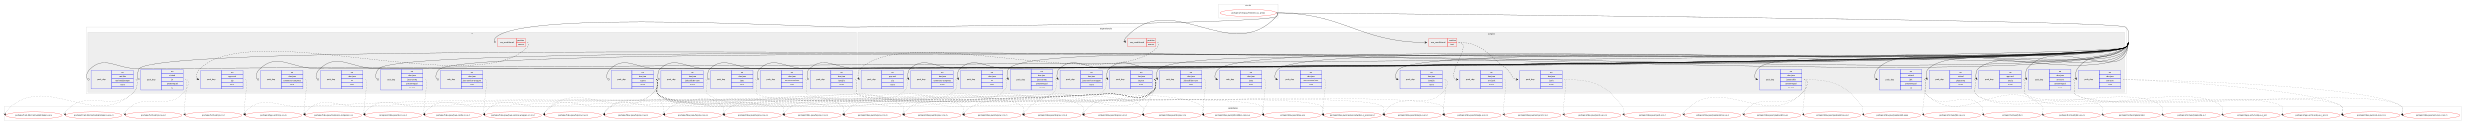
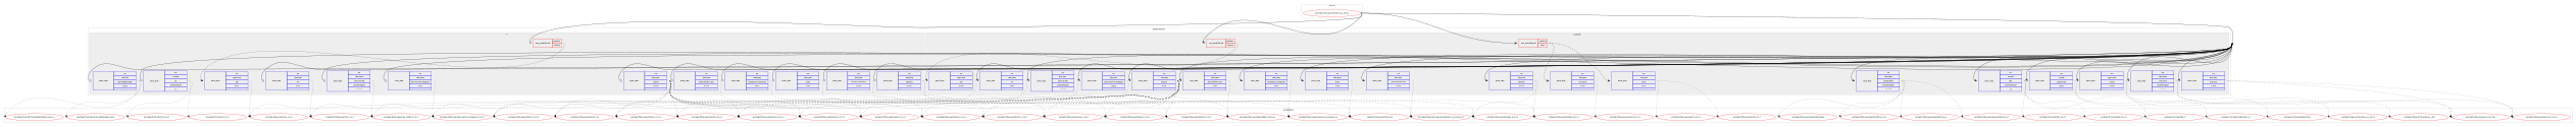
  digraph {
    compound=true
    concentrate=true
    fontname="Fira Sans"
    fontsize=10
    newrank=true
    rankdir=TB
    ranksep=1.5
    node [color=red fontname="Fira Sans" fontsize=10]
    edge [arrowhead=vee fontname="Fira Sans" headport=w style=dotted tailport=e weight=100]
    n1 [label="portage://net-p2p/freenet-0.7.5_p1480" width=4]
    n2 [color=blue label=<<TABLE BORDER="0" CELLBORDER="1" CELLSPACING="0" CELLPADDING="4" WIDTH="220"><TR><TD ROWSPAN="6" CELLPADDING="30">pack_dep</TD></TR><TR><TD WIDTH="110">no</TD></TR><TR><TD>app-arch</TD></TR><TR><TD>zip</TD></TR><TR><TD>none</TD></TR><TR><TD></TD></TR></TABLE>> shape=none]
    n3 [label=<<TABLE BORDER="0" CELLBORDER="1" CELLSPACING="0" CELLPADDING="4"><TR><TD ROWSPAN="3" CELLPADDING="10">use_conditional</TD></TR><TR><TD>positive</TD></TR><TR><TD>source</TD></TR></TABLE>> shape=none]
    n4 [color=blue label=<<TABLE BORDER="0" CELLBORDER="1" CELLSPACING="0" CELLPADDING="4" WIDTH="220"><TR><TD ROWSPAN="6" CELLPADDING="30">pack_dep</TD></TR><TR><TD WIDTH="110">no</TD></TR><TR><TD>dev-java</TD></TR><TR><TD>junit</TD></TR><TR><TD>none</TD></TR><TR><TD></TD></TR></TABLE>> shape=none]
    n5 [color=blue label=<<TABLE BORDER="0" CELLBORDER="1" CELLSPACING="0" CELLPADDING="4" WIDTH="220"><TR><TD ROWSPAN="6" CELLPADDING="30">pack_dep</TD></TR><TR><TD WIDTH="110">no</TD></TR><TR><TD>dev-java</TD></TR><TR><TD>ant-junit</TD></TR><TR><TD>none</TD></TR><TR><TD></TD></TR></TABLE>> shape=none]
    n6 [label=<<TABLE BORDER="0" CELLBORDER="1" CELLSPACING="0" CELLPADDING="4"><TR><TD ROWSPAN="3" CELLPADDING="10">use_conditional</TD></TR><TR><TD>positive</TD></TR><TR><TD>test</TD></TR></TABLE>> shape=none]
    n7 [color=blue label=<<TABLE BORDER="0" CELLBORDER="1" CELLSPACING="0" CELLPADDING="4" WIDTH="220"><TR><TD ROWSPAN="6" CELLPADDING="30">pack_dep</TD></TR><TR><TD WIDTH="110">no</TD></TR><TR><TD>app-arch</TD></TR><TR><TD>unzip</TD></TR><TR><TD>none</TD></TR><TR><TD></TD></TR></TABLE>> shape=none]
    n8 [color=blue label=<<TABLE BORDER="0" CELLBORDER="1" CELLSPACING="0" CELLPADDING="4" WIDTH="220"><TR><TD ROWSPAN="6" CELLPADDING="30">pack_dep</TD></TR><TR><TD WIDTH="110">no</TD></TR><TR><TD>dev-java</TD></TR><TR><TD>ant-core</TD></TR><TR><TD>greaterequal</TD></TR><TR><TD>1.8.2</TD></TR></TABLE>> shape=none]
    n9 [color=blue label=<<TABLE BORDER="0" CELLBORDER="1" CELLSPACING="0" CELLPADDING="4" WIDTH="220"><TR><TD ROWSPAN="6" CELLPADDING="30">pack_dep</TD></TR><TR><TD WIDTH="110">no</TD></TR><TR><TD>dev-java</TD></TR><TR><TD>ant-core</TD></TR><TR><TD>none</TD></TR><TR><TD></TD></TR></TABLE>> shape=none]
    n10 [color=blue label=<<TABLE BORDER="0" CELLBORDER="1" CELLSPACING="0" CELLPADDING="4" WIDTH="220"><TR><TD ROWSPAN="6" CELLPADDING="30">pack_dep</TD></TR><TR><TD WIDTH="110">no</TD></TR><TR><TD>dev-java</TD></TR><TR><TD>bcprov</TD></TR><TR><TD>none</TD></TR><TR><TD></TD></TR></TABLE>> shape=none]
    n11 [color=blue label=<<TABLE BORDER="0" CELLBORDER="1" CELLSPACING="0" CELLPADDING="4" WIDTH="220"><TR><TD ROWSPAN="6" CELLPADDING="30">pack_dep</TD></TR><TR><TD WIDTH="110">no</TD></TR><TR><TD>dev-java</TD></TR><TR><TD>commons-compress</TD></TR><TR><TD>none</TD></TR><TR><TD></TD></TR></TABLE>> shape=none]
    n12 [color=blue label=<<TABLE BORDER="0" CELLBORDER="1" CELLSPACING="0" CELLPADDING="4" WIDTH="220"><TR><TD ROWSPAN="6" CELLPADDING="30">pack_dep</TD></TR><TR><TD WIDTH="110">no</TD></TR><TR><TD>dev-java</TD></TR><TR><TD>fec</TD></TR><TR><TD>none</TD></TR><TR><TD></TD></TR></TABLE>> shape=none]
    n13 [color=blue label=<<TABLE BORDER="0" CELLBORDER="1" CELLSPACING="0" CELLPADDING="4" WIDTH="220"><TR><TD ROWSPAN="6" CELLPADDING="30">pack_dep</TD></TR><TR><TD WIDTH="110">no</TD></TR><TR><TD>dev-java</TD></TR><TR><TD>java-config</TD></TR><TR><TD>greaterequal</TD></TR><TR><TD>2.2.0-r3</TD></TR></TABLE>> shape=none]
    n14 [color=blue label=<<TABLE BORDER="0" CELLBORDER="1" CELLSPACING="0" CELLPADDING="4" WIDTH="220"><TR><TD ROWSPAN="6" CELLPADDING="30">pack_dep</TD></TR><TR><TD WIDTH="110">no</TD></TR><TR><TD>dev-java</TD></TR><TR><TD>java-service-wrapper</TD></TR><TR><TD>none</TD></TR><TR><TD></TD></TR></TABLE>> shape=none]
    n15 [color=blue label=<<TABLE BORDER="0" CELLBORDER="1" CELLSPACING="0" CELLPADDING="4" WIDTH="220"><TR><TD ROWSPAN="6" CELLPADDING="30">pack_dep</TD></TR><TR><TD WIDTH="110">no</TD></TR><TR><TD>dev-java</TD></TR><TR><TD>javatoolkit</TD></TR><TR><TD>greaterequal</TD></TR><TR><TD>0.3.0-r2</TD></TR></TABLE>> shape=none]
    n16 [color=blue label=<<TABLE BORDER="0" CELLBORDER="1" CELLSPACING="0" CELLPADDING="4" WIDTH="220"><TR><TD ROWSPAN="6" CELLPADDING="30">pack_dep</TD></TR><TR><TD WIDTH="110">no</TD></TR><TR><TD>dev-java</TD></TR><TR><TD>mersennetwister</TD></TR><TR><TD>none</TD></TR><TR><TD></TD></TR></TABLE>> shape=none]
    n17 [color=blue label=<<TABLE BORDER="0" CELLBORDER="1" CELLSPACING="0" CELLPADDING="4" WIDTH="220"><TR><TD ROWSPAN="6" CELLPADDING="30">pack_dep</TD></TR><TR><TD WIDTH="110">no</TD></TR><TR><TD>dev-java</TD></TR><TR><TD>jbitcollider-core</TD></TR><TR><TD>none</TD></TR><TR><TD></TD></TR></TABLE>> shape=none]
    n18 [color=blue label=<<TABLE BORDER="0" CELLBORDER="1" CELLSPACING="0" CELLPADDING="4" WIDTH="220"><TR><TD ROWSPAN="6" CELLPADDING="30">pack_dep</TD></TR><TR><TD WIDTH="110">no</TD></TR><TR><TD>dev-java</TD></TR><TR><TD>lzma</TD></TR><TR><TD>none</TD></TR><TR><TD></TD></TR></TABLE>> shape=none]
    n19 [color=blue label=<<TABLE BORDER="0" CELLBORDER="1" CELLSPACING="0" CELLPADDING="4" WIDTH="220"><TR><TD ROWSPAN="6" CELLPADDING="30">pack_dep</TD></TR><TR><TD WIDTH="110">no</TD></TR><TR><TD>dev-java</TD></TR><TR><TD>lzmajio</TD></TR><TR><TD>none</TD></TR><TR><TD></TD></TR></TABLE>> shape=none]
    n20 [color=blue label=<<TABLE BORDER="0" CELLBORDER="1" CELLSPACING="0" CELLPADDING="4" WIDTH="220"><TR><TD ROWSPAN="6" CELLPADDING="30">pack_dep</TD></TR><TR><TD WIDTH="110">no</TD></TR><TR><TD>virtual</TD></TR><TR><TD>jdk</TD></TR><TR><TD>greaterequal</TD></TR><TR><TD>1.7</TD></TR></TABLE>> shape=none]
    n21 [color=blue label=<<TABLE BORDER="0" CELLBORDER="1" CELLSPACING="0" CELLPADDING="4" WIDTH="220"><TR><TD ROWSPAN="6" CELLPADDING="30">pack_dep</TD></TR><TR><TD WIDTH="110">no</TD></TR><TR><TD>virtual</TD></TR><TR><TD>pkgconfig</TD></TR><TR><TD>none</TD></TR><TR><TD></TD></TR></TABLE>> shape=none]
    n22 [color=blue label=<<TABLE BORDER="0" CELLBORDER="1" CELLSPACING="0" CELLPADDING="4" WIDTH="220"><TR><TD ROWSPAN="6" CELLPADDING="30">pack_dep</TD></TR><TR><TD WIDTH="110">no</TD></TR><TR><TD>net-libs</TD></TR><TR><TD>nativebiginteger</TD></TR><TR><TD>none</TD></TR><TR><TD></TD></TR></TABLE>> shape=none]
    n23 [color=blue label=<<TABLE BORDER="0" CELLBORDER="1" CELLSPACING="0" CELLPADDING="4" WIDTH="220"><TR><TD ROWSPAN="6" CELLPADDING="30">pack_dep</TD></TR><TR><TD WIDTH="110">no</TD></TR><TR><TD>app-arch</TD></TR><TR><TD>zip</TD></TR><TR><TD>none</TD></TR><TR><TD></TD></TR></TABLE>> shape=none]
    n24 [label=<<TABLE BORDER="0" CELLBORDER="1" CELLSPACING="0" CELLPADDING="4"><TR><TD ROWSPAN="3" CELLPADDING="10">use_conditional</TD></TR><TR><TD>positive</TD></TR><TR><TD>source</TD></TR></TABLE>> shape=none]
    n25 [color=blue label=<<TABLE BORDER="0" CELLBORDER="1" CELLSPACING="0" CELLPADDING="4" WIDTH="220"><TR><TD ROWSPAN="6" CELLPADDING="30">pack_dep</TD></TR><TR><TD WIDTH="110">no</TD></TR><TR><TD>dev-java</TD></TR><TR><TD>bcprov</TD></TR><TR><TD>none</TD></TR><TR><TD></TD></TR></TABLE>> shape=none]
    n26 [color=blue label=<<TABLE BORDER="0" CELLBORDER="1" CELLSPACING="0" CELLPADDING="4" WIDTH="220"><TR><TD ROWSPAN="6" CELLPADDING="30">pack_dep</TD></TR><TR><TD WIDTH="110">no</TD></TR><TR><TD>dev-java</TD></TR><TR><TD>commons-compress</TD></TR><TR><TD>none</TD></TR><TR><TD></TD></TR></TABLE>> shape=none]
    n27 [color=blue label=<<TABLE BORDER="0" CELLBORDER="1" CELLSPACING="0" CELLPADDING="4" WIDTH="220"><TR><TD ROWSPAN="6" CELLPADDING="30">pack_dep</TD></TR><TR><TD WIDTH="110">no</TD></TR><TR><TD>dev-java</TD></TR><TR><TD>fec</TD></TR><TR><TD>none</TD></TR><TR><TD></TD></TR></TABLE>> shape=none]
    n28 [color=blue label=<<TABLE BORDER="0" CELLBORDER="1" CELLSPACING="0" CELLPADDING="4" WIDTH="220"><TR><TD ROWSPAN="6" CELLPADDING="30">pack_dep</TD></TR><TR><TD WIDTH="110">no</TD></TR><TR><TD>dev-java</TD></TR><TR><TD>java-config</TD></TR><TR><TD>greaterequal</TD></TR><TR><TD>2.2.0-r3</TD></TR></TABLE>> shape=none]
    n29 [color=blue label=<<TABLE BORDER="0" CELLBORDER="1" CELLSPACING="0" CELLPADDING="4" WIDTH="220"><TR><TD ROWSPAN="6" CELLPADDING="30">pack_dep</TD></TR><TR><TD WIDTH="110">no</TD></TR><TR><TD>dev-java</TD></TR><TR><TD>java-service-wrapper</TD></TR><TR><TD>none</TD></TR><TR><TD></TD></TR></TABLE>> shape=none]
    n30 [color=blue label=<<TABLE BORDER="0" CELLBORDER="1" CELLSPACING="0" CELLPADDING="4" WIDTH="220"><TR><TD ROWSPAN="6" CELLPADDING="30">pack_dep</TD></TR><TR><TD WIDTH="110">no</TD></TR><TR><TD>dev-java</TD></TR><TR><TD>jbitcollider-core</TD></TR><TR><TD>none</TD></TR><TR><TD></TD></TR></TABLE>> shape=none]
    n31 [color=blue label=<<TABLE BORDER="0" CELLBORDER="1" CELLSPACING="0" CELLPADDING="4" WIDTH="220"><TR><TD ROWSPAN="6" CELLPADDING="30">pack_dep</TD></TR><TR><TD WIDTH="110">no</TD></TR><TR><TD>dev-java</TD></TR><TR><TD>lzma</TD></TR><TR><TD>none</TD></TR><TR><TD></TD></TR></TABLE>> shape=none]
    n32 [color=blue label=<<TABLE BORDER="0" CELLBORDER="1" CELLSPACING="0" CELLPADDING="4" WIDTH="220"><TR><TD ROWSPAN="6" CELLPADDING="30">pack_dep</TD></TR><TR><TD WIDTH="110">no</TD></TR><TR><TD>dev-java</TD></TR><TR><TD>lzmajio</TD></TR><TR><TD>none</TD></TR><TR><TD></TD></TR></TABLE>> shape=none]
    n33 [color=blue label=<<TABLE BORDER="0" CELLBORDER="1" CELLSPACING="0" CELLPADDING="4" WIDTH="220"><TR><TD ROWSPAN="6" CELLPADDING="30">pack_dep</TD></TR><TR><TD WIDTH="110">no</TD></TR><TR><TD>dev-java</TD></TR><TR><TD>mersennetwister</TD></TR><TR><TD>none</TD></TR><TR><TD></TD></TR></TABLE>> shape=none]
    n34 [color=blue label=<<TABLE BORDER="0" CELLBORDER="1" CELLSPACING="0" CELLPADDING="4" WIDTH="220"><TR><TD ROWSPAN="6" CELLPADDING="30">pack_dep</TD></TR><TR><TD WIDTH="110">no</TD></TR><TR><TD>virtual</TD></TR><TR><TD>jre</TD></TR><TR><TD>greaterequal</TD></TR><TR><TD>1.7</TD></TR></TABLE>> shape=none]
    n35 [label="portage://dev-java/ant-junit-1.10.7" width=4]
    n36 [label="portage://app-arch/zip-3.0-r3" width=4]
    n37 [label="portage://dev-java/junit-4.12-r1" width=4]
    n38 [label="portage://dev-java/junit-3.8.2-r2" width=4]
    n39 [label="portage://app-arch/unzip-6.0_p25" width=4]
    n40 [label="portage://app-arch/unzip-6.0_p21-r2" width=4]
    n41 [label="portage://dev-java/ant-core-1.10.7-r1" width=4]
    n42 [label="portage://dev-java/ant-core-1.10.1" width=4]
    n43 [label="portage://dev-java/bcprov-1.50" width=4]
    n44 [label="portage://dev-java/bcprov-1.52-r3" width=4]
    n45 [label="portage://dev-java/bcprov-1.52-r2" width=4]
    n46 [label="portage://dev-java/bcprov-1.52-r1" width=4]
    n47 [label="portage://dev-java/bcprov-1.50-r4" width=4]
+   n48 [label="portage://dev-java/bcprov-1.50-r3" width=4]
    n49 [label="portage://libs-java/bcprov-1.50-r2" width=4]
    n50 [label="portage://dev-java/bcprov-1.49-r4" width=4]
    n51 [label="portage://dev-java/bcprov-1.48-r2" width=4]
    n52 [label="portage://dev-java/bcprov-1.45-r2" width=4]
    n53 [label="portage://dev-java/bcprov-1.40-r2" width=4]
    n54 [label="portage://dev-java/bcprov-1.38-r4" width=4]
    n55 [label="portage://dev-java/commons-compress-1.10" width=4]
    n56 [label="compress://dev-java/fec-1.0.4-r2" width=4]
    n57 [label="portage://dev-java/java-config-2.2.0-r4" width=4]
    n58 [label="portage://dev-java/jbitcollider-core-0.8" width=4]
    n59 [label="portage://dev-java/java-service-wrapper-3.5.25-r1" width=4]
    n60 [label="portage://dev-java/javatoolkit-9999" width=4]
    n61 [label="portage://dev-java/javatoolkit-0.6.2-r1" width=4]
    n62 [label="portage://dev-java/javatoolkit-0.6.3" width=4]
    n63 [label="portage://dev-java/javatoolkit-0.3.0-r9" width=4]
    n64 [label="portage://dev-java/lzma-9.18" width=4]
    n65 [label="portage://dev-java/lzmajio-0.95-r2" width=4]
    n66 [label="portage://dev-java/lzmajio-0.95-r1" width=4]
    n67 [label="portage://dev-java/mersennetwister-0_pre23765-r1" width=4]
    n68 [label="portage://virtual/jdk-11" width=4]
    n69 [label="portage://virtual/jdk-1.8.0-r4" width=4]
    n70 [label="portage://virtual/jdk-1.8.0-r3" width=4]
    n71 [label="portage://virtual/pkgconfig-1" width=4]
    n72 [label="portage://virtual/pkgconfig-0-r1" width=4]
    n73 [label="portage://net-libs/nativebiginteger-0.9.42" width=4]
    n74 [label="portage://net-libs/nativebiginteger-0.9.36-r1" width=4]
    n75 [label="portage://virtual/jre-11-r1" width=4]
    n76 [label="portage://virtual/jre-1.8.0-r1" width=4]
    subgraph cluster_1 {
      color=gray
      label=<<i>ebuild</i>>
      rank=same
      n1
    }
    subgraph cluster_2 {
      color=gray
      label=<<i>dependencies</i>>
      subgraph cluster_3 {
        color=gray
        fillcolor="#eeeeee"
        label=<<i>compile</i>>
        style=filled
        subgraph sub_4 {
          color=gray
          fillcolor="#eeeeee"
          label=<<i>compile</i>>
          style=filled
          n3
          subgraph sub_5 {
            color=gray
            fillcolor="#eeeeee"
            label=<<i>compile</i>>
            style=filled
            n2
          }
        }
        subgraph sub_6 {
          color=gray
          fillcolor="#eeeeee"
          label=<<i>compile</i>>
          style=filled
          n6
          subgraph sub_7 {
            color=gray
            fillcolor="#eeeeee"
            label=<<i>compile</i>>
            style=filled
            n4
          }
          subgraph sub_8 {
            color=gray
            fillcolor="#eeeeee"
            label=<<i>compile</i>>
            style=filled
            n5
          }
        }
        subgraph sub_9 {
          color=gray
          fillcolor="#eeeeee"
          label=<<i>compile</i>>
          style=filled
          n7
        }
        subgraph sub_10 {
          color=gray
          fillcolor="#eeeeee"
          label=<<i>compile</i>>
          style=filled
          n8
        }
        subgraph sub_11 {
          color=gray
          fillcolor="#eeeeee"
          label=<<i>compile</i>>
          style=filled
          n9
        }
        subgraph sub_12 {
          color=gray
          fillcolor="#eeeeee"
          label=<<i>compile</i>>
          style=filled
          n10
        }
        subgraph sub_13 {
          color=gray
          fillcolor="#eeeeee"
          label=<<i>compile</i>>
          style=filled
          n11
        }
        subgraph sub_14 {
          color=gray
          fillcolor="#eeeeee"
          label=<<i>compile</i>>
          style=filled
          n12
        }
        subgraph sub_15 {
          color=gray
          fillcolor="#eeeeee"
          label=<<i>compile</i>>
          style=filled
          n13
        }
        subgraph sub_16 {
          color=gray
          fillcolor="#eeeeee"
          label=<<i>compile</i>>
          style=filled
          n14
        }
        subgraph sub_17 {
          color=gray
          fillcolor="#eeeeee"
          label=<<i>compile</i>>
          style=filled
          n15
        }
        subgraph sub_18 {
          color=gray
          fillcolor="#eeeeee"
          label=<<i>compile</i>>
          style=filled
          n16
        }
        subgraph sub_19 {
          color=gray
          fillcolor="#eeeeee"
          label=<<i>compile</i>>
          style=filled
          n17
        }
        subgraph sub_20 {
          color=gray
          fillcolor="#eeeeee"
          label=<<i>compile</i>>
          style=filled
          n18
        }
        subgraph sub_21 {
          color=gray
          fillcolor="#eeeeee"
          label=<<i>compile</i>>
          style=filled
          n19
        }
        subgraph sub_22 {
          color=gray
          fillcolor="#eeeeee"
          label=<<i>compile</i>>
          style=filled
          n20
        }
        subgraph sub_23 {
          color=gray
          fillcolor="#eeeeee"
          label=<<i>compile</i>>
          style=filled
          n21
        }
      }
      subgraph cluster_24 {
        color=gray
        fillcolor="#eeeeee"
        label=<<i>compile and run</i>>
        style=filled
      }
      subgraph cluster_25 {
        color=gray
        fillcolor="#eeeeee"
        label=<<i>run</i>>
        style=filled
        subgraph sub_26 {
          color=gray
          fillcolor="#eeeeee"
          label=<<i>run</i>>
          style=filled
          n22
        }
        subgraph sub_27 {
          color=gray
          fillcolor="#eeeeee"
          label=<<i>run</i>>
          style=filled
          n24
          subgraph sub_28 {
            color=gray
            fillcolor="#eeeeee"
            label=<<i>run</i>>
            style=filled
            n23
          }
        }
        subgraph sub_29 {
          color=gray
          fillcolor="#eeeeee"
          label=<<i>run</i>>
          style=filled
          n25
        }
        subgraph sub_30 {
          color=gray
          fillcolor="#eeeeee"
          label=<<i>run</i>>
          style=filled
          n26
        }
        subgraph sub_31 {
          color=gray
          fillcolor="#eeeeee"
          label=<<i>run</i>>
          style=filled
          n27
        }
        subgraph sub_32 {
          color=gray
          fillcolor="#eeeeee"
          label=<<i>run</i>>
          style=filled
          n28
        }
        subgraph sub_33 {
          color=gray
          fillcolor="#eeeeee"
          label=<<i>run</i>>
          style=filled
          n29
        }
        subgraph sub_34 {
          color=gray
          fillcolor="#eeeeee"
          label=<<i>run</i>>
          style=filled
          n30
        }
        subgraph sub_35 {
          color=gray
          fillcolor="#eeeeee"
          label=<<i>run</i>>
          style=filled
          n31
        }
        subgraph sub_36 {
          color=gray
          fillcolor="#eeeeee"
          label=<<i>run</i>>
          style=filled
          n32
        }
        subgraph sub_37 {
          color=gray
          fillcolor="#eeeeee"
          label=<<i>run</i>>
          style=filled
          n33
        }
        subgraph sub_38 {
          color=gray
          fillcolor="#eeeeee"
          label=<<i>run</i>>
          style=filled
          n34
        }
      }
    }
    subgraph cluster_39 {
      color=gray
      label=<<i>candidates</i>>
      rank=same
      subgraph sub_40 {
        color=black
        label=<<i>candidates</i>>
        nodesep=1
        rank=same
        n35
      }
      subgraph sub_41 {
        color=black
        label=<<i>candidates</i>>
        nodesep=1
        rank=same
        n36
      }
      subgraph sub_42 {
        color=black
        label=<<i>candidates</i>>
        nodesep=1
        rank=same
        n37
        n38
      }
      subgraph sub_43 {
        color=black
        label=<<i>candidates</i>>
        nodesep=1
        rank=same
        n39
        n40
      }
      subgraph sub_44 {
        color=black
        label=<<i>candidates</i>>
        nodesep=1
        rank=same
        n41
        n42
      }
      subgraph sub_45 {
        color=black
        label=<<i>candidates</i>>
        nodesep=1
        rank=same
        n41
        n42
      }
      subgraph sub_46 {
        color=black
        label=<<i>candidates</i>>
        nodesep=1
        rank=same
        n43
        n44
        n45
        n46
        n47
+       n48
        n49
        n50
        n51
        n52
        n53
        n54
      }
      subgraph sub_47 {
        color=black
        label=<<i>candidates</i>>
        nodesep=1
        rank=same
        n55
      }
      subgraph sub_48 {
        color=black
        label=<<i>candidates</i>>
        nodesep=1
        rank=same
        n56
      }
      subgraph sub_49 {
        color=black
        label=<<i>candidates</i>>
        nodesep=1
        rank=same
        n57
      }
      subgraph sub_50 {
        color=black
        label=<<i>candidates</i>>
        nodesep=1
        rank=same
        n58
      }
      subgraph sub_51 {
        color=black
        label=<<i>candidates</i>>
        nodesep=1
        rank=same
        n59
      }
      subgraph sub_52 {
        color=black
        label=<<i>candidates</i>>
        nodesep=1
        rank=same
        n60
        n61
        n62
        n63
      }
      subgraph sub_53 {
        color=black
        label=<<i>candidates</i>>
        nodesep=1
        rank=same
        n64
      }
      subgraph sub_54 {
        color=black
        label=<<i>candidates</i>>
        nodesep=1
        rank=same
        n65
        n66
      }
      subgraph sub_55 {
        color=black
        label=<<i>candidates</i>>
        nodesep=1
        rank=same
        n67
      }
      subgraph sub_56 {
        color=black
        label=<<i>candidates</i>>
        nodesep=1
        rank=same
        n68
        n69
        n70
      }
      subgraph sub_57 {
        color=black
        label=<<i>candidates</i>>
        nodesep=1
        rank=same
        n71
        n72
      }
      subgraph sub_58 {
        color=black
        label=<<i>candidates</i>>
        nodesep=1
        rank=same
        n36
      }
      subgraph sub_59 {
        color=black
        label=<<i>candidates</i>>
        nodesep=1
        rank=same
        n43
        n44
        n45
        n46
        n47
+       n48
        n49
        n50
        n51
        n52
        n53
        n54
      }
      subgraph sub_60 {
        color=black
        label=<<i>candidates</i>>
        nodesep=1
        rank=same
        n55
      }
      subgraph sub_61 {
        color=black
        label=<<i>candidates</i>>
        nodesep=1
        rank=same
        n56
      }
      subgraph sub_62 {
        color=black
        label=<<i>candidates</i>>
        nodesep=1
        rank=same
        n57
      }
      subgraph sub_63 {
        color=black
        label=<<i>candidates</i>>
        nodesep=1
        rank=same
        n59
      }
      subgraph sub_64 {
        color=black
        label=<<i>candidates</i>>
        nodesep=1
        rank=same
        n58
      }
      subgraph sub_65 {
        color=black
        label=<<i>candidates</i>>
        nodesep=1
        rank=same
        n64
      }
      subgraph sub_66 {
        color=black
        label=<<i>candidates</i>>
        nodesep=1
        rank=same
        n65
        n66
      }
      subgraph sub_67 {
        color=black
        label=<<i>candidates</i>>
        nodesep=1
        rank=same
        n67
      }
      subgraph sub_68 {
        color=black
        label=<<i>candidates</i>>
        nodesep=1
        rank=same
        n73
        n74
      }
      subgraph sub_69 {
        color=black
        label=<<i>candidates</i>>
        nodesep=1
        rank=same
        n75
        n76
      }
    }
    n1 -> n3 [style=solid weight=20]
    n1 -> n6 [style=solid weight=20]
    n1 -> n7 [style=solid weight=20]
    n1 -> n8 [style=solid weight=20]
    n1 -> n9 [style=solid weight=20]
    n1 -> n10 [style=solid weight=20]
    n1 -> n11 [style=solid weight=20]
    n1 -> n12 [style=solid weight=20]
    n1 -> n13 [style=solid weight=20]
    n1 -> n14 [style=solid weight=20]
    n1 -> n15 [style=solid weight=20]
    n1 -> n16 [style=solid weight=20]
    n1 -> n17 [style=solid weight=20]
    n1 -> n18 [style=solid weight=20]
    n1 -> n19 [style=solid weight=20]
    n1 -> n20 [style=solid weight=20]
    n1 -> n21 [style=solid weight=20]
    n1 -> n22 [arrowhead=odot style=solid weight=20]
    n1 -> n24 [arrowhead=odot style=solid weight=20]
    n1 -> n25 [arrowhead=odot style=solid weight=20]
    n1 -> n26 [arrowhead=odot style=solid weight=20]
    n1 -> n27 [arrowhead=odot style=solid weight=20]
    n1 -> n28 [arrowhead=odot style=solid weight=20]
    n1 -> n29 [arrowhead=odot style=solid weight=20]
    n1 -> n30 [arrowhead=odot style=solid weight=20]
    n1 -> n31 [arrowhead=odot style=solid weight=20]
    n1 -> n32 [arrowhead=odot style=solid weight=20]
    n1 -> n33 [arrowhead=odot style=solid weight=20]
    n1 -> n34 [arrowhead=odot style=solid weight=20]
    n2 -> n36
    n3 -> n2 [style=dashed weight=20]
    n4 -> n37
    n4 -> n38
    n5 -> n35
    n6 -> n4 [style=dashed weight=20]
    n6 -> n5 [style=dashed weight=20]
    n7 -> n39
    n7 -> n40
    n8 -> n41
    n8 -> n42
    n9 -> n41
    n9 -> n42
    n10 -> n43
    n10 -> n44
    n10 -> n45
    n10 -> n46
    n10 -> n47
+   n10 -> n48
    n10 -> n49
    n10 -> n50
    n10 -> n51
    n10 -> n52
    n10 -> n53
    n10 -> n54
    n11 -> n55
    n12 -> n56
    n13 -> n57
    n14 -> n59
    n15 -> n60
    n15 -> n61
    n15 -> n62
    n15 -> n63
    n16 -> n67
    n17 -> n58
    n18 -> n64
    n19 -> n65
    n19 -> n66
    n20 -> n68
    n20 -> n69
    n20 -> n70
    n21 -> n71
    n21 -> n72
    n22 -> n73
    n22 -> n74
    n23 -> n36
    n24 -> n23 [style=dashed weight=20]
    n25 -> n43
    n25 -> n44
    n25 -> n45
    n25 -> n46
    n25 -> n47
+   n25 -> n48
    n25 -> n49
    n25 -> n50
    n25 -> n51
    n25 -> n52
    n25 -> n53
    n25 -> n54
    n26 -> n55
    n27 -> n56
    n28 -> n57
    n29 -> n59
    n30 -> n58
    n31 -> n64
    n32 -> n65
    n32 -> n66
    n33 -> n67
    n34 -> n75
    n34 -> n76
  }
